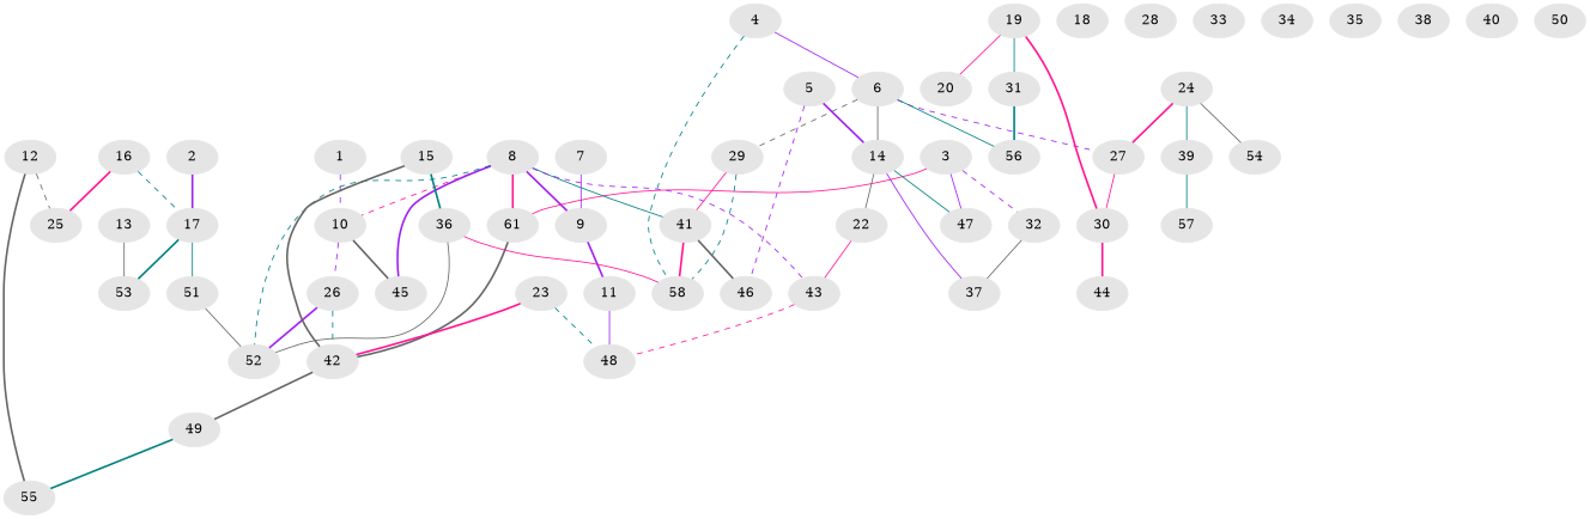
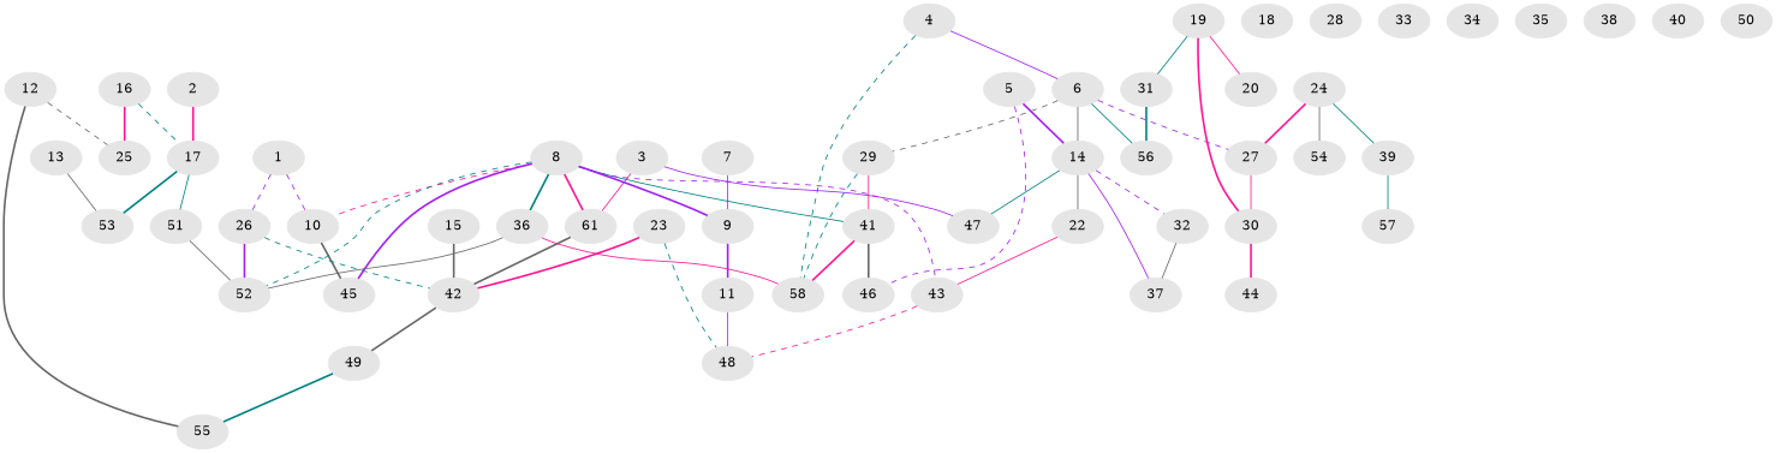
  graph {
    node [color=gray90 style=filled]
    edge [color=teal style=solid]
    1
    10
    26
    45
    52
    42
    2
    17
    53
    51
    n11 [label=61]
    3
    32
    47
    37
    4
    6
    58
    14
    27
    29
    56
    5
    46
    22
    30
    41
    7
    9
    11
    8
    36
    43
    48
    12
    25
    55
    13
    15
    49
    16
    18
    19
    20
    31
    44
    23
    24
    39
    54
    57
    28
    33
    34
    35
    38
    40
    50
    1 -- 10 [color=purple style=dashed]
-   10 -- 26 [color=purple style=dashed]
+   1 -- 26 [color=purple style=dashed]
    10 -- 45 [color=gray40 style=bold]
    26 -- 52 [color=purple style=bold]
    26 -- 42 [style=dashed]
    42 -- 49 [color=gray40 style=bold]
-   2 -- 17 [color=purple style=bold]
+   2 -- 17 [color=deeppink style=bold]
    17 -- 53 [style=bold]
    17 -- 51
    51 -- 52 [color=gray40]
    n11 -- 42 [color=gray40 style=bold]
    3 -- n11 [color=deeppink]
-   3 -- 32 [color=purple style=dashed]
+   14 -- 32 [color=purple style=dashed]
    3 -- 47 [color=purple]
    32 -- 37 [color=gray40]
    4 -- 6 [color=purple]
    4 -- 58 [style=dashed]
    6 -- 14 [color=gray40]
    6 -- 27 [color=purple style=dashed]
    6 -- 29 [color=gray40 style=dashed]
    6 -- 56
    14 -- 47
    14 -- 37 [color=purple]
    14 -- 22 [color=gray40]
    27 -- 30 [color=deeppink]
    29 -- 58 [style=dashed]
    29 -- 41 [color=deeppink]
    5 -- 14 [color=purple style=bold]
    5 -- 46 [color=purple style=dashed]
    22 -- 43 [color=deeppink]
    30 -- 44 [color=deeppink style=bold]
    41 -- 58 [color=deeppink style=bold]
    41 -- 46 [color=gray40 style=bold]
    7 -- 9 [color=purple]
    9 -- 11 [color=purple style=bold]
    11 -- 48 [color=purple]
    8 -- 10 [color=deeppink style=dashed]
    8 -- 45 [color=purple style=bold]
    8 -- 52 [style=dashed]
    8 -- n11 [color=deeppink style=bold]
    8 -- 41
    8 -- 9 [color=purple style=bold]
-   15 -- 36 [style=bold]
+   8 -- 36 [style=bold]
    8 -- 43 [color=purple style=dashed]
    36 -- 52 [color=gray40]
    36 -- 58 [color=deeppink]
    43 -- 48 [color=deeppink style=dashed]
    12 -- 25 [color=gray40 style=dashed]
    12 -- 55 [color=gray40 style=bold]
    13 -- 53 [color=gray40]
    15 -- 42 [color=gray40 style=bold]
    49 -- 55 [style=bold]
    16 -- 17 [style=dashed]
    16 -- 25 [color=deeppink style=bold]
    19 -- 30 [color=deeppink style=bold]
    19 -- 20 [color=deeppink]
    19 -- 31
    31 -- 56 [style=bold]
    23 -- 42 [color=deeppink style=bold]
    23 -- 48 [style=dashed]
    24 -- 27 [color=deeppink style=bold]
    24 -- 39
    24 -- 54 [color=gray40]
    39 -- 57
  }
